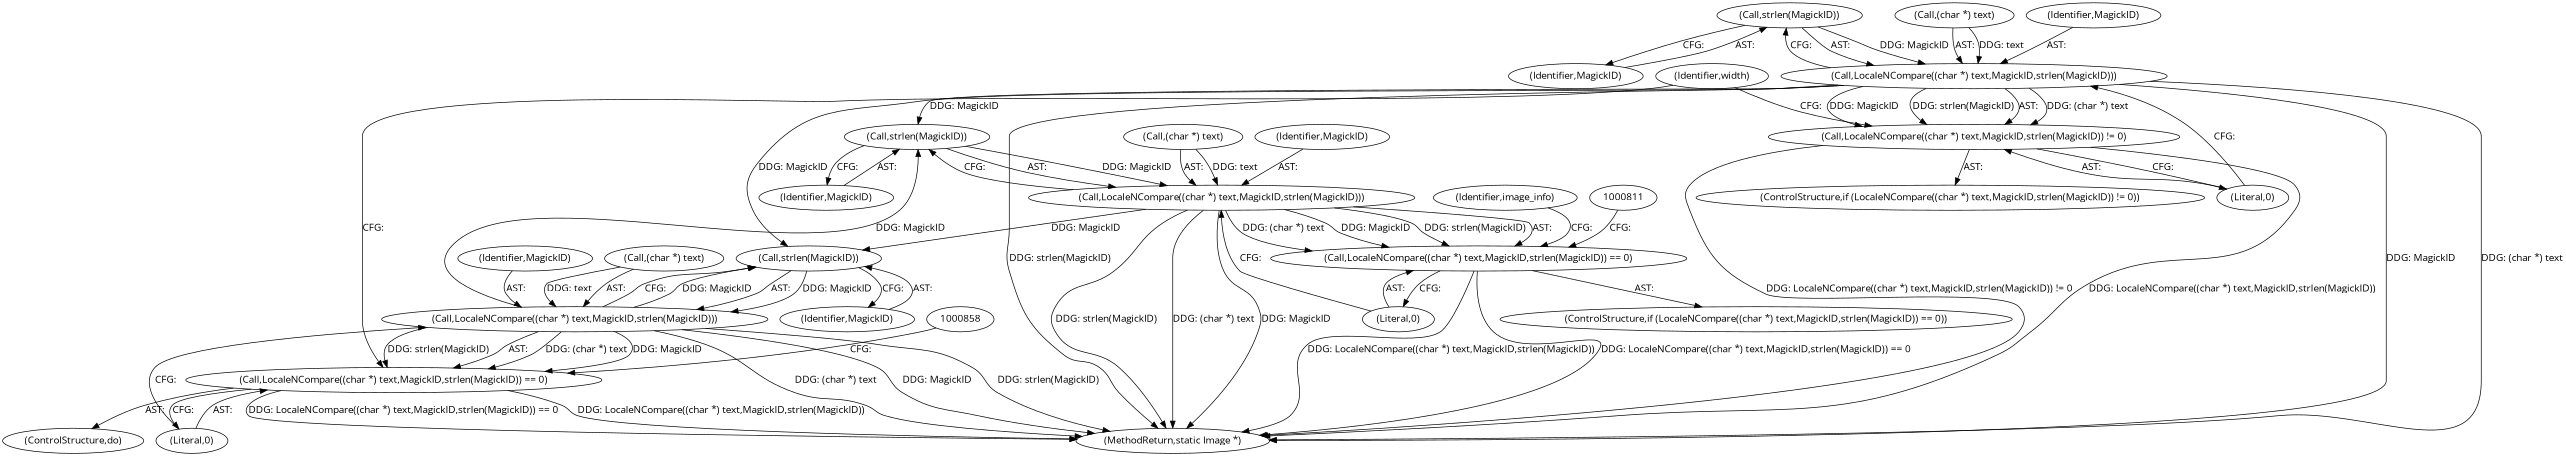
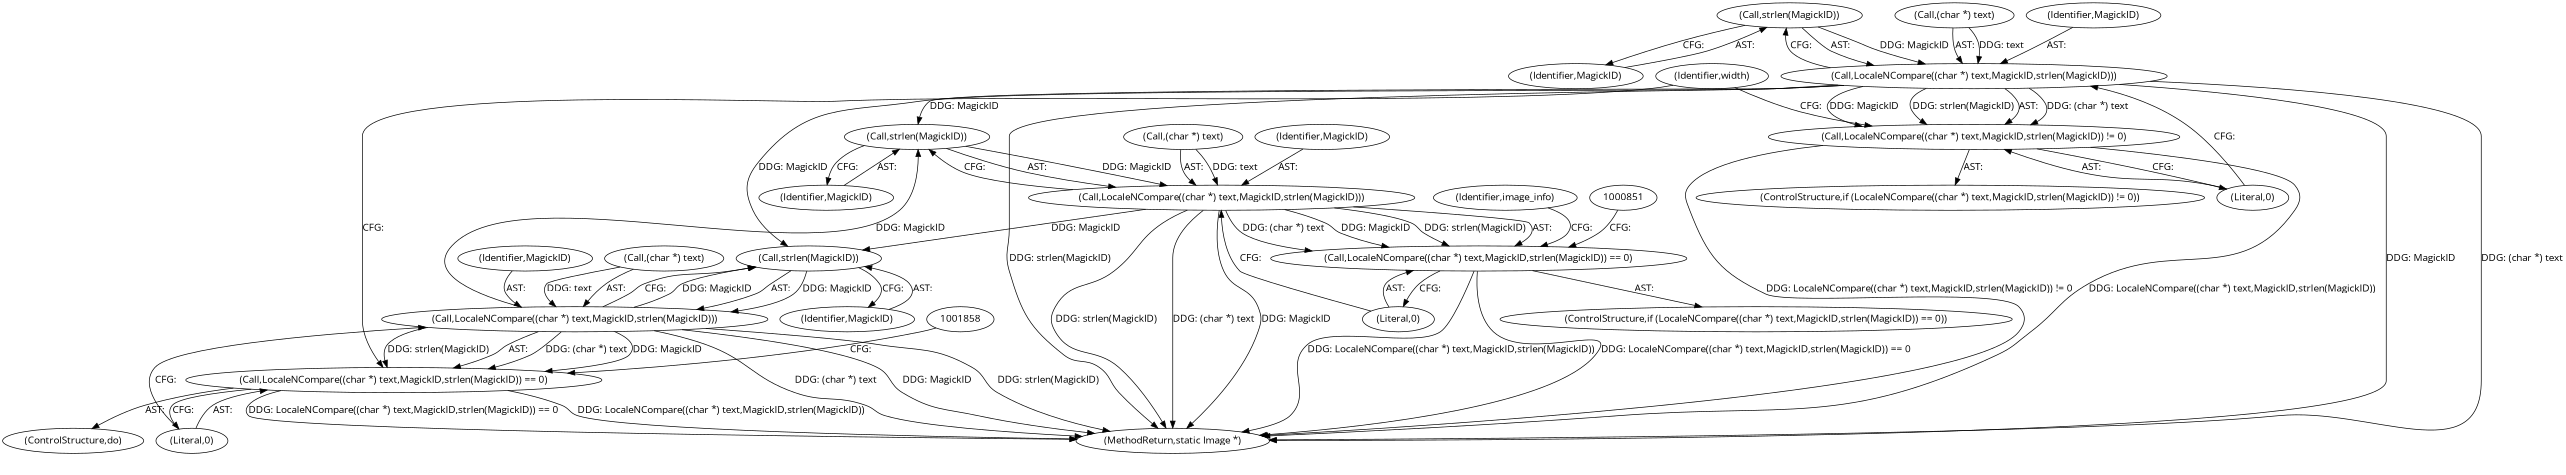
  digraph {
    fontname="Open Sans"
    node [fontname="Open Sans"]
    edge [fontname="Open Sans"]
    n1 [label="(Call,strlen(MagickID))"]
    n2 [label="(Call,LocaleNCompare((char *) text,MagickID,strlen(MagickID)))"]
    n3 [label="(Identifier,MagickID)"]
    n4 [label="(Call,LocaleNCompare((char *) text,MagickID,strlen(MagickID)) != 0)"]
    n5 [label="(Call,strlen(MagickID))"]
    n6 [label="(Call,strlen(MagickID))"]
    n7 [label="(MethodReturn,static Image *)"]
    n8 [label="(ControlStructure,if (LocaleNCompare((char *) text,MagickID,strlen(MagickID)) != 0))"]
    n9 [label="(Literal,0)"]
    n10 [label="(Call,LocaleNCompare((char *) text,MagickID,strlen(MagickID)))"]
    n11 [label="(Identifier,MagickID)"]
    n12 [label="(Call,LocaleNCompare((char *) text,MagickID,strlen(MagickID)))"]
    n13 [label="(Identifier,MagickID)"]
    n14 [label="(Call,LocaleNCompare((char *) text,MagickID,strlen(MagickID)) == 0)"]
    n15 [label="(ControlStructure,if (LocaleNCompare((char *) text,MagickID,strlen(MagickID)) == 0))"]
    n16 [label="(Literal,0)"]
    n17 [label="(Call,LocaleNCompare((char *) text,MagickID,strlen(MagickID)) == 0)"]
    n18 [label="(ControlStructure,do)"]
    n19 [label="(Literal,0)"]
    n20 [label="(Call,(char *) text)"]
    n21 [label="(Identifier,width)"]
    n22 [label="(Call,(char *) text)"]
    n23 [label="(Identifier,MagickID)"]
    n24 [label="(Identifier,MagickID)"]
    n25 [label="(Identifier,MagickID)"]
    n26 [label="(Identifier,image_info)"]
    n27 [label="(Call,(char *) text)"]
-   1000851 [label=1000811]
-   1000858
+   1000851
+   1000858 [label=1001858]
    n1 -> n2 [label="AST: "]
    n1 -> n2 [label="DDG: MagickID"]
    n1 -> n3 [label="CFG: "]
    n2 -> n1 [label="CFG: "]
    n2 -> n4 [label="AST: "]
    n2 -> n4 [label="DDG: (char *) text"]
    n2 -> n4 [label="DDG: MagickID"]
    n2 -> n4 [label="DDG: strlen(MagickID)"]
    n2 -> n5 [label="DDG: MagickID"]
    n2 -> n6 [label="DDG: MagickID"]
    n2 -> n7 [label="DDG: MagickID"]
    n2 -> n7 [label="DDG: (char *) text"]
    n2 -> n7 [label="DDG: strlen(MagickID)"]
    n3 -> n1 [label="AST: "]
    n4 -> n7 [label="DDG: LocaleNCompare((char *) text,MagickID,strlen(MagickID)) != 0"]
    n4 -> n7 [label="DDG: LocaleNCompare((char *) text,MagickID,strlen(MagickID))"]
    n4 -> n8 [label="AST: "]
    n4 -> n9 [label="CFG: "]
    n5 -> n10 [label="AST: "]
    n5 -> n10 [label="DDG: MagickID"]
    n5 -> n11 [label="CFG: "]
    n6 -> n12 [label="AST: "]
    n6 -> n12 [label="DDG: MagickID"]
    n6 -> n13 [label="CFG: "]
    n9 -> n2 [label="CFG: "]
    n9 -> n4 [label="AST: "]
    n10 -> n5 [label="CFG: "]
    n10 -> n6 [label="DDG: MagickID"]
    n10 -> n7 [label="DDG: strlen(MagickID)"]
    n10 -> n7 [label="DDG: (char *) text"]
    n10 -> n7 [label="DDG: MagickID"]
    n10 -> n14 [label="AST: "]
    n10 -> n14 [label="DDG: (char *) text"]
    n10 -> n14 [label="DDG: MagickID"]
    n10 -> n14 [label="DDG: strlen(MagickID)"]
    n11 -> n5 [label="AST: "]
    n12 -> n5 [label="DDG: MagickID"]
    n12 -> n6 [label="CFG: "]
    n12 -> n6 [label="DDG: MagickID"]
    n12 -> n7 [label="DDG: (char *) text"]
    n12 -> n7 [label="DDG: MagickID"]
    n12 -> n7 [label="DDG: strlen(MagickID)"]
    n12 -> n17 [label="AST: "]
    n12 -> n17 [label="DDG: (char *) text"]
    n12 -> n17 [label="DDG: MagickID"]
    n12 -> n17 [label="DDG: strlen(MagickID)"]
    n13 -> n6 [label="AST: "]
    n14 -> n7 [label="DDG: LocaleNCompare((char *) text,MagickID,strlen(MagickID))"]
    n14 -> n7 [label="DDG: LocaleNCompare((char *) text,MagickID,strlen(MagickID)) == 0"]
    n14 -> n15 [label="AST: "]
    n14 -> n16 [label="CFG: "]
    n16 -> n10 [label="CFG: "]
    n16 -> n14 [label="AST: "]
    n17 -> n7 [label="DDG: LocaleNCompare((char *) text,MagickID,strlen(MagickID))"]
    n17 -> n7 [label="DDG: LocaleNCompare((char *) text,MagickID,strlen(MagickID)) == 0"]
    n17 -> n18 [label="AST: "]
    n17 -> n19 [label="CFG: "]
    n19 -> n12 [label="CFG: "]
    n19 -> n17 [label="AST: "]
    n20 -> n10 [label="AST: "]
    n20 -> n10 [label="DDG: text"]
    n21 -> n4 [label="CFG: "]
    n21 -> n17 [label="CFG: "]
    n22 -> n2 [label="AST: "]
    n22 -> n2 [label="DDG: text"]
    n23 -> n2 [label="AST: "]
    n24 -> n10 [label="AST: "]
    n25 -> n12 [label="AST: "]
    n26 -> n14 [label="CFG: "]
    n27 -> n12 [label="AST: "]
    n27 -> n12 [label="DDG: text"]
    1000851 -> n14 [label="CFG: "]
    1000858 -> n17 [label="CFG: "]
  }
